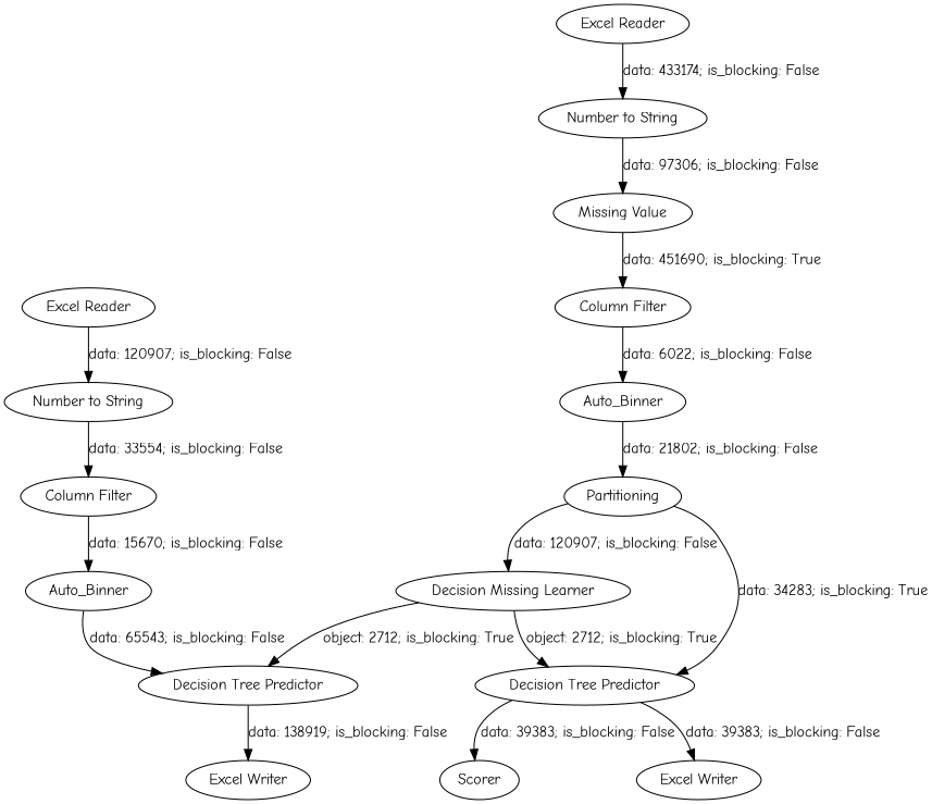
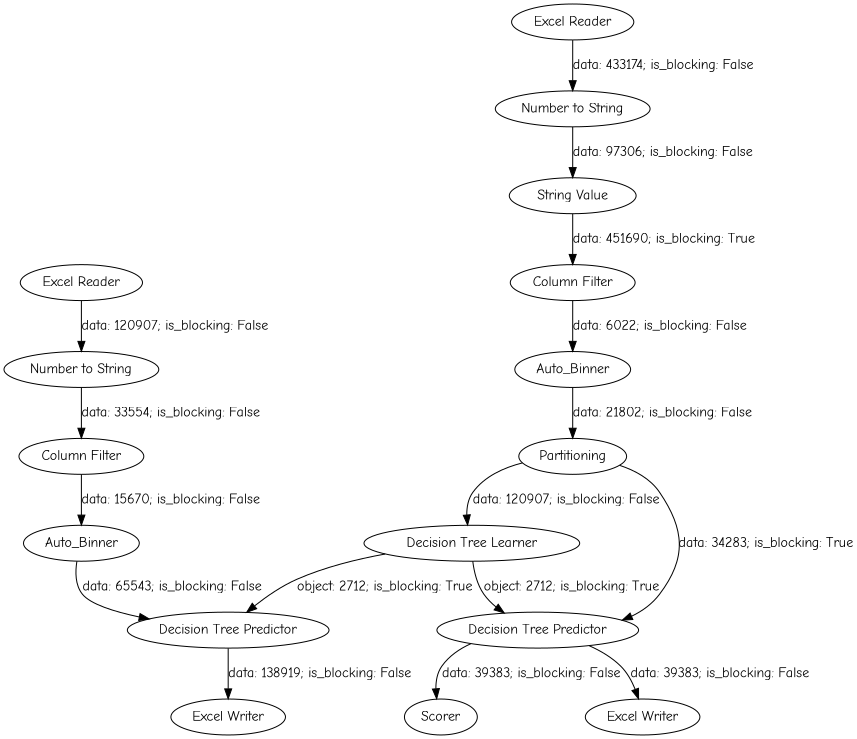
  digraph {
    fontname="Comic Neue"
    rankdir=TB
    node [fontname="Comic Neue"]
    edge [fontname="Comic Neue"]
-   n1 [label="Missing Value"]
+   n1 [label="String Value"]
    n2 [label="Column Filter"]
    n3 [label=Auto_Binner]
-   n4 [label="Decision Missing Learner"]
+   n4 [label="Decision Tree Learner"]
    n5 [label="Decision Tree Predictor"]
    n6 [label="Decision Tree Predictor"]
    n7 [label=Scorer]
    n8 [label="Excel Writer"]
    n9 [label="Excel Writer"]
    n10 [label=Auto_Binner]
    n11 [label="Number to String"]
    n12 [label="Column Filter"]
    n13 [label=Partitioning]
    n14 [label="Excel Reader"]
    n15 [label="Number to String"]
    n16 [label="Excel Reader"]
    n1 -> n2 [label="data: 451690; is_blocking: True"]
    n2 -> n3 [label="data: 6022; is_blocking: False"]
    n3 -> n13 [label="data: 21802; is_blocking: False"]
    n4 -> n5 [label="object: 2712; is_blocking: True"]
    n4 -> n6 [label="object: 2712; is_blocking: True"]
    n5 -> n7 [label="data: 39383; is_blocking: False"]
    n5 -> n8 [label="data: 39383; is_blocking: False"]
    n6 -> n9 [label="data: 138919; is_blocking: False"]
    n10 -> n6 [label="data: 65543; is_blocking: False"]
    n11 -> n12 [label="data: 33554; is_blocking: False"]
    n12 -> n10 [label="data: 15670; is_blocking: False"]
    n13 -> n4 [label="data: 120907; is_blocking: False"]
    n13 -> n5 [label="data: 34283; is_blocking: True"]
    n14 -> n15 [label="data: 433174; is_blocking: False"]
    n15 -> n1 [label="data: 97306; is_blocking: False"]
    n16 -> n11 [label="data: 120907; is_blocking: False"]
  }
